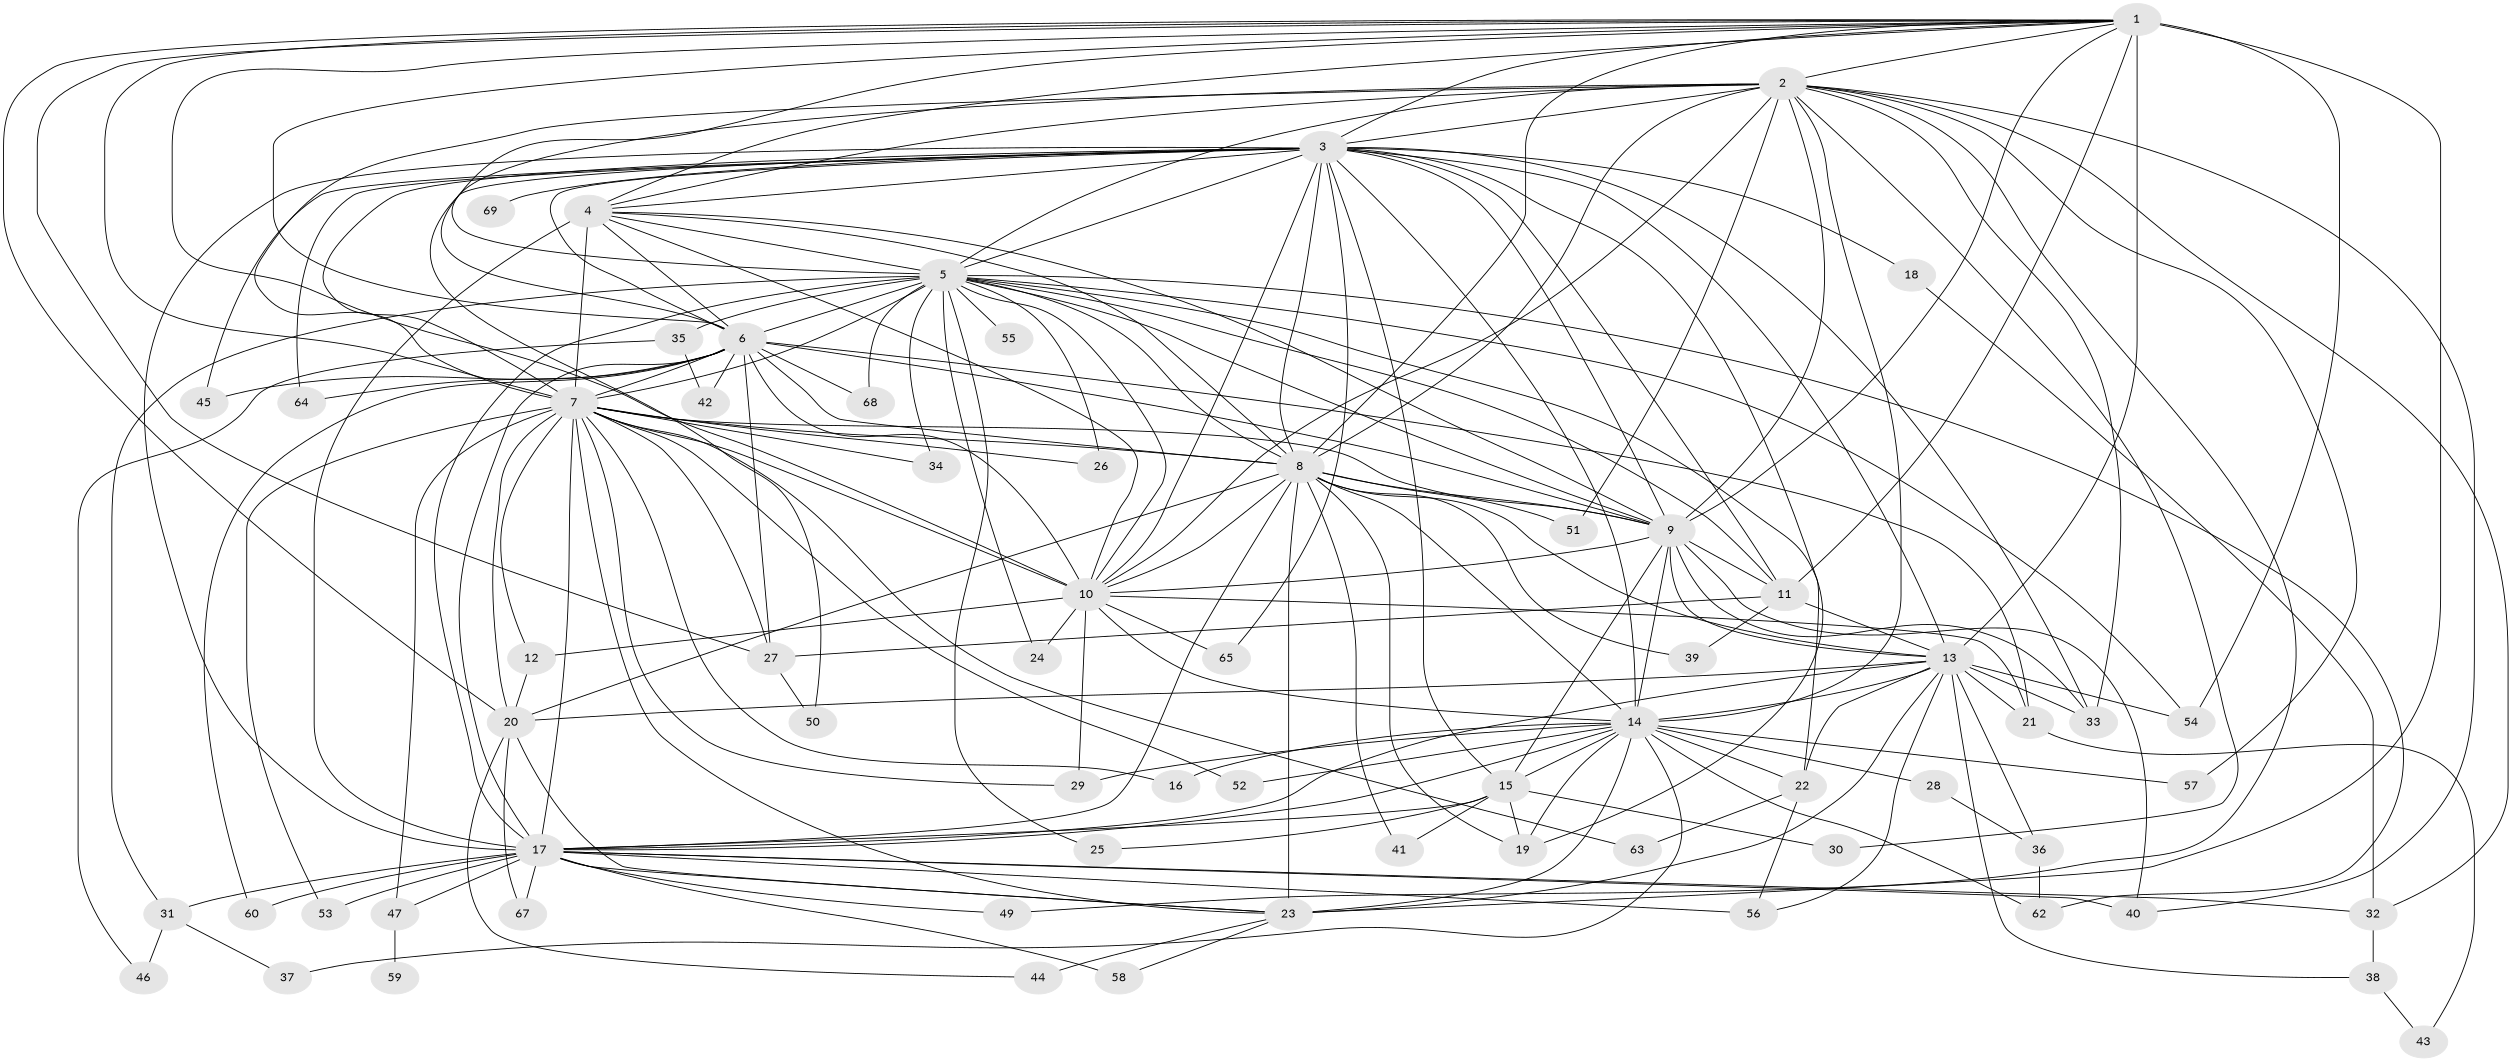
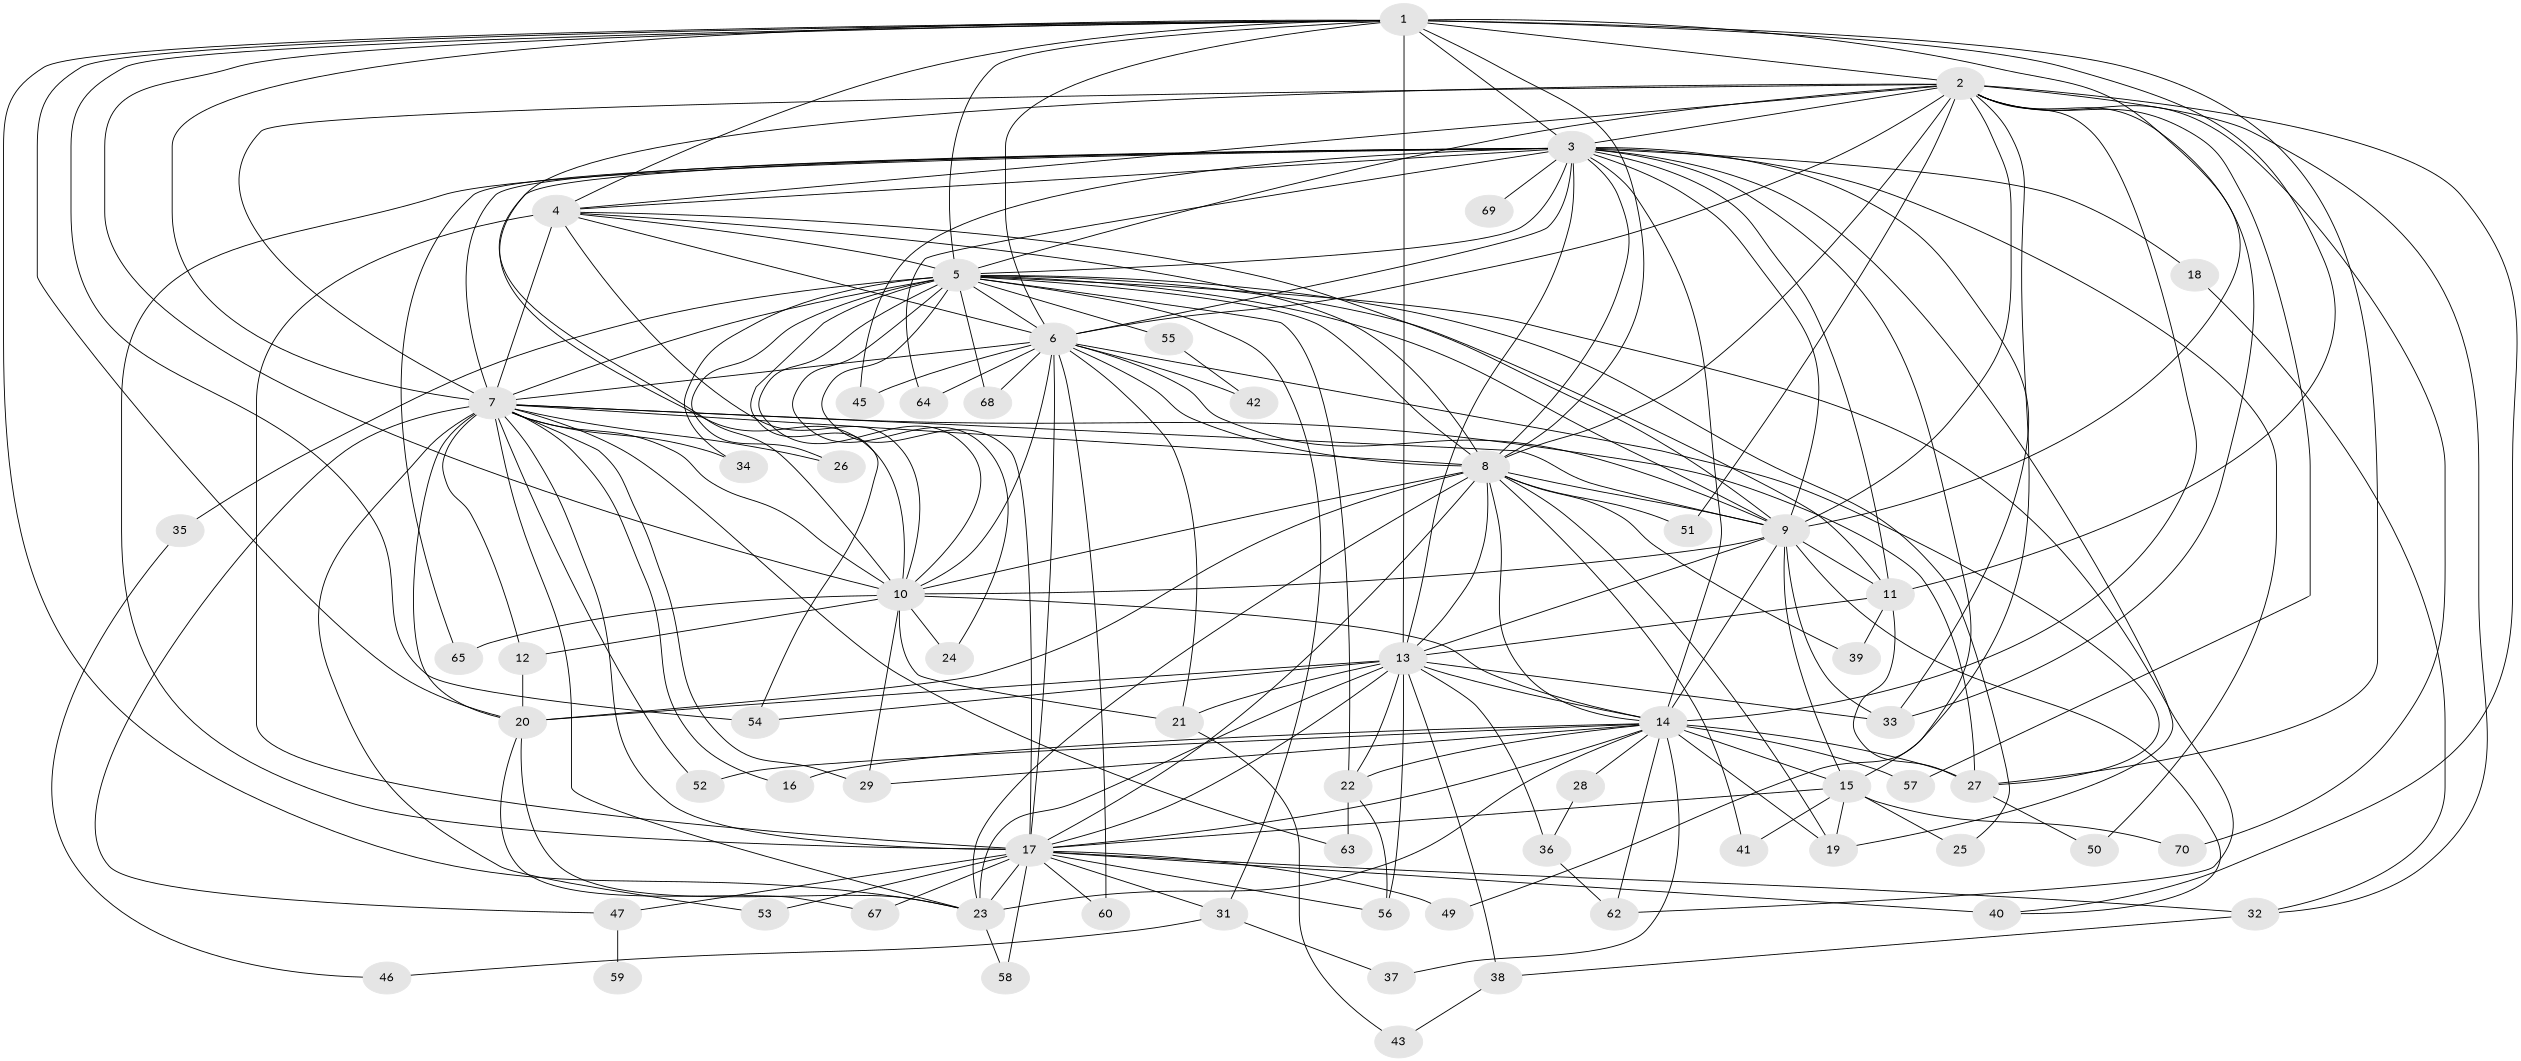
  graph {
    fontname=Lato
    node [color=gray90 fontname=Lato style=filled]
    edge [fontname=Lato weight=1.0]
    1
    2
    3
    4
    5
    6
    7
    8
    9
    10
    11
    13
    20
    23
    27
    54
    14
-   30
+   30 [label=70]
    32
    33
    40
    49
    51
    57
    15
    17
    18
    19
    45
    50
    64
    65
    69
    22
    24
    25
    26
    31
    34
    35
    55
    62
    68
    21
    42
    60
    12
    16
    29
    47
    52
    53
    63
    39
    41
    36
    38
    56
    67
-   44
    58
    28
    37
    46
    43
    59
    1 -- 2
    1 -- 3
    1 -- 4
    1 -- 5
    1 -- 6
    1 -- 7
    1 -- 8 [weight=2.0]
    1 -- 9
    1 -- 10
    1 -- 11
    1 -- 13 [weight=13.0]
    1 -- 20
    1 -- 23
    1 -- 27
    1 -- 54
    2 -- 3 [weight=2.0]
    2 -- 4
    2 -- 5
    2 -- 6
    2 -- 7
    2 -- 8 [weight=2.0]
    2 -- 9 [weight=2.0]
    2 -- 10
    2 -- 14
    2 -- 30
    2 -- 32
    2 -- 33
    2 -- 40
    2 -- 49
    2 -- 51
    2 -- 57
    3 -- 4 [weight=2.0]
    3 -- 5
    3 -- 6 [weight=2.0]
    3 -- 7
    3 -- 8
    3 -- 9
    3 -- 10
    3 -- 11
    3 -- 13
    3 -- 14
    3 -- 33
    3 -- 15
    3 -- 17 [weight=2.0]
    3 -- 18
    3 -- 19
    3 -- 45
    3 -- 50
    3 -- 64
    3 -- 65
    3 -- 69
    4 -- 5
    4 -- 6 [weight=2.0]
    4 -- 7 [weight=2.0]
    4 -- 8 [weight=2.0]
    4 -- 9 [weight=2.0]
    4 -- 10 [weight=2.0]
    4 -- 17 [weight=13.0]
    5 -- 6 [weight=2.0]
    5 -- 7 [weight=2.0]
    5 -- 8
    5 -- 9
    5 -- 10
    5 -- 11
    5 -- 54
    5 -- 17
    5 -- 22
    5 -- 24
    5 -- 25
    5 -- 26
    5 -- 31
    5 -- 34
    5 -- 35
    5 -- 55
    5 -- 62
    5 -- 68
    6 -- 7
    6 -- 8
    6 -- 9
    6 -- 10
    6 -- 27
    6 -- 17
    6 -- 45
    6 -- 64
    6 -- 68
    6 -- 21
    6 -- 42
    6 -- 60
    7 -- 8
    7 -- 9
    7 -- 10
    7 -- 20
    7 -- 23
    7 -- 27
    7 -- 17
    7 -- 26
    7 -- 34
    7 -- 12
    7 -- 16
    7 -- 29
    7 -- 47
    7 -- 52
    7 -- 53
    7 -- 63
    8 -- 9
    8 -- 10
    8 -- 13
    8 -- 20
    8 -- 23
    8 -- 14
    8 -- 51
    8 -- 17
    8 -- 19
    8 -- 39
    8 -- 41
    9 -- 10
    9 -- 11
    9 -- 13 [weight=2.0]
    9 -- 14 [weight=12.0]
    9 -- 33
    9 -- 40
    9 -- 15
    10 -- 14
    10 -- 65
    10 -- 24
    10 -- 21
    10 -- 12 [weight=2.0]
    10 -- 29
    11 -- 13
    11 -- 27
    11 -- 39
    13 -- 20
    13 -- 23
    13 -- 54
    13 -- 14
    13 -- 33
    13 -- 17 [weight=2.0]
    13 -- 22 [weight=2.0]
    13 -- 21
    13 -- 36
    13 -- 38
    13 -- 56
    20 -- 23
    20 -- 67
-   20 -- 44
-   23 -- 44
    23 -- 58
    27 -- 50
    14 -- 23 [weight=3.0]
+   14 -- 27
    14 -- 57
    14 -- 15
    14 -- 17
    14 -- 19
    14 -- 22
    14 -- 62
    14 -- 16
    14 -- 29
    14 -- 52
    14 -- 28
    14 -- 37
    32 -- 38
    15 -- 30
    15 -- 17
    15 -- 19
    15 -- 25
    15 -- 41
    17 -- 23
    17 -- 32
    17 -- 40 [weight=2.0]
    17 -- 49
    17 -- 31
    17 -- 60
    17 -- 47
    17 -- 53
    17 -- 56
    17 -- 67
    17 -- 58
    18 -- 32
    22 -- 63
    22 -- 56
    31 -- 37
    31 -- 46
-   35 -- 42
+   55 -- 42
    35 -- 46
    21 -- 43
    12 -- 20
    47 -- 59
    36 -- 62
    38 -- 43
    28 -- 36
  }
